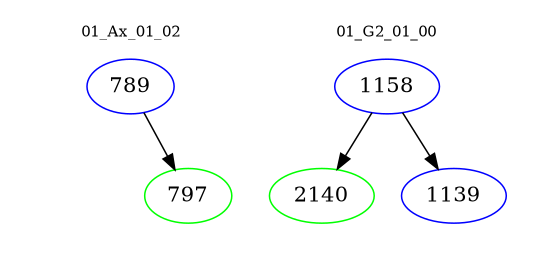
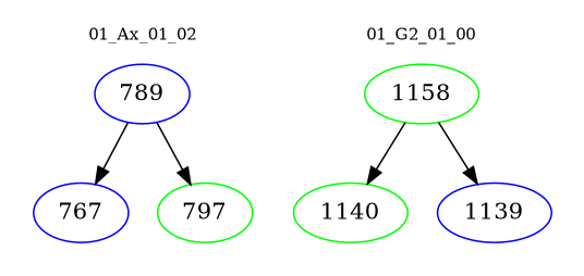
  digraph {
    node [color=blue]
    edge [color=black]
    n1 [label=789]
+   n2 [label=767]
    n3 [color=green label=797]
-   n4 [label=1158]
-   n5 [color=green label=2140]
+   n4 [color=green label=1158]
+   n5 [color=green label=1140]
    n6 [label=1139]
    subgraph cluster_1 {
      color=white
      fontsize=10
      label="01_Ax_01_02"
      n1
+     n2
      n3
    }
    subgraph cluster_2 {
      color=white
      fontsize=10
      label="01_G2_01_00"
      n4
      n5
      n6
    }
+   n1 -> n2
    n1 -> n3
    n4 -> n5
    n4 -> n6
  }
